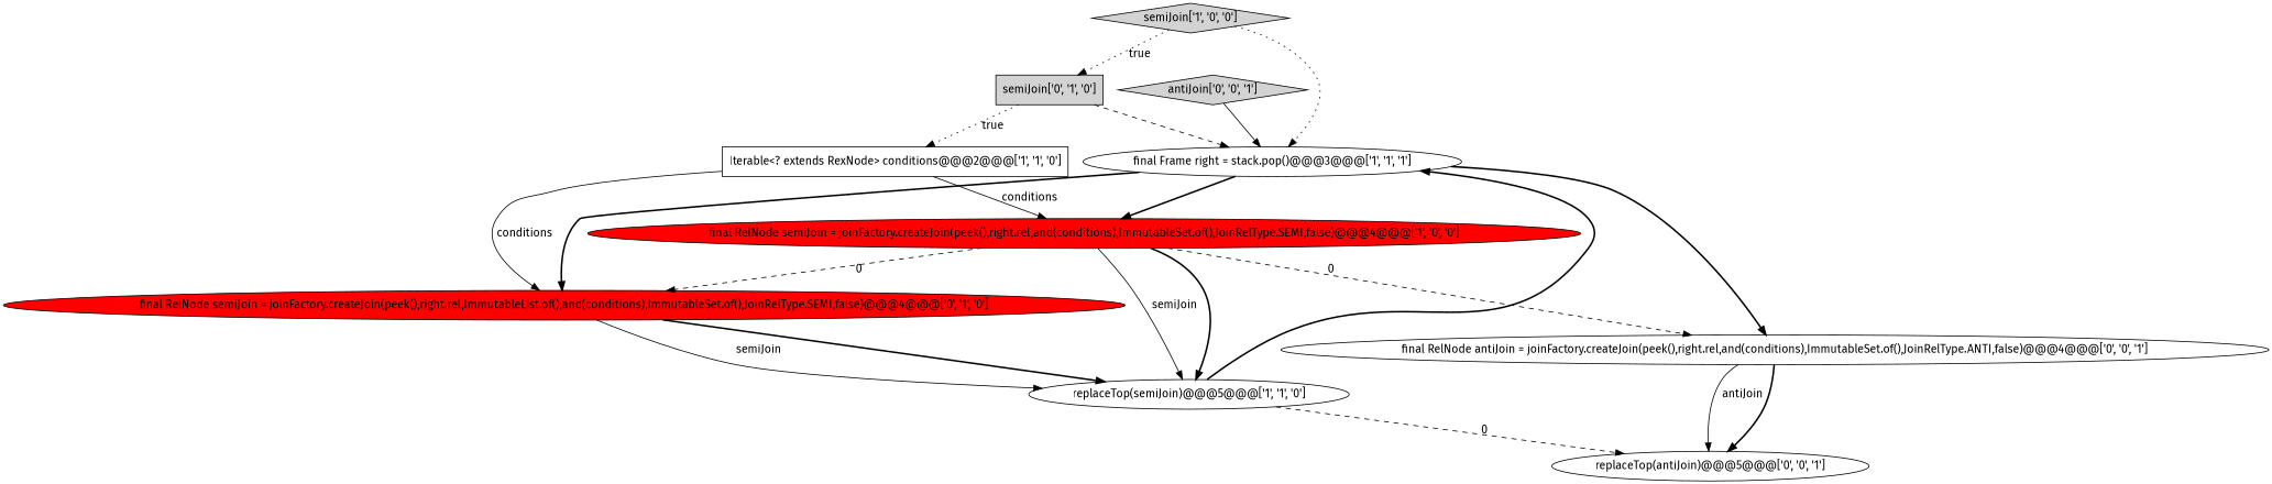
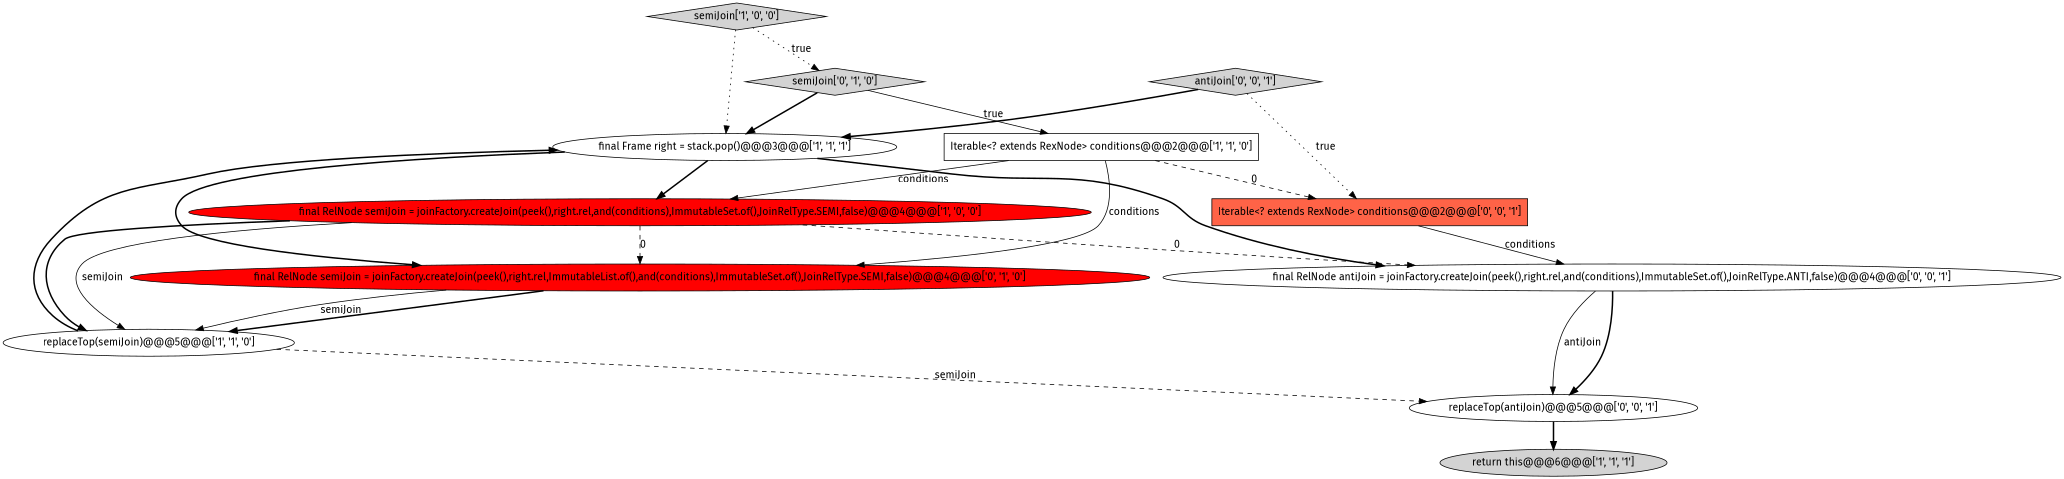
  digraph {
    fontname="Fira Sans"
    node [fillcolor=white fontname="Fira Sans" shape=ellipse style=filled]
    edge [fontname="Fira Sans" style=bold]
    n1 [fillcolor=lightgray label="antiJoin['0', '0', '1']" shape=diamond]
    n2 [label="final Frame right = stack.pop()@@@3@@@['1', '1', '1']"]
+   n3 [fillcolor=tomato label="Iterable<? extends RexNode> conditions@@@2@@@['0', '0', '1']" shape=box]
    n4 [fillcolor=red label="final RelNode semiJoin = joinFactory.createJoin(peek(),right.rel,ImmutableList.of(),and(conditions),ImmutableSet.of(),JoinRelType.SEMI,false)@@@4@@@['0', '1', '0']"]
    n5 [fillcolor=red label="final RelNode semiJoin = joinFactory.createJoin(peek(),right.rel,and(conditions),ImmutableSet.of(),JoinRelType.SEMI,false)@@@4@@@['1', '0', '0']"]
    n6 [label="final RelNode antiJoin = joinFactory.createJoin(peek(),right.rel,and(conditions),ImmutableSet.of(),JoinRelType.ANTI,false)@@@4@@@['0', '0', '1']"]
    n7 [label="replaceTop(semiJoin)@@@5@@@['1', '1', '0']"]
    n8 [label="replaceTop(antiJoin)@@@5@@@['0', '0', '1']"]
-   n10 [fillcolor=lightgray label="semiJoin['0', '1', '0']" shape=box]
+   n9 [fillcolor=lightgray label="return this@@@6@@@['1', '1', '1']"]
+   n10 [fillcolor=lightgray label="semiJoin['0', '1', '0']" shape=diamond]
    n11 [label="Iterable<? extends RexNode> conditions@@@2@@@['1', '1', '0']" shape=box]
    n12 [fillcolor=lightgray label="semiJoin['1', '0', '0']" shape=diamond]
-   n1 -> n2 [style=solid]
+   n1 -> n2
+   n1 -> n3 [label=true style=dotted]
    n2 -> n4
    n2 -> n5
    n2 -> n6
+   n3 -> n6 [label=conditions style=solid]
    n4 -> n7
    n4 -> n7 [label=semiJoin style=solid]
    n5 -> n4 [label=0 style=dashed]
    n5 -> n6 [label=0 style=dashed]
    n5 -> n7
    n5 -> n7 [label=semiJoin style=solid]
    n6 -> n8 [label=antiJoin style=solid]
    n6 -> n8
    n7 -> n2
-   n7 -> n8 [label=0 style=dashed]
-   n10 -> n2 [style=dashed]
-   n10 -> n11 [label=true style=dotted]
+   n7 -> n8 [label=semiJoin style=dashed]
+   n8 -> n9
+   n10 -> n2
+   n10 -> n11 [label=true style=solid]
+   n11 -> n3 [label=0 style=dashed]
    n11 -> n4 [label=conditions style=solid]
    n11 -> n5 [label=conditions style=solid]
    n12 -> n2 [style=dotted]
    n12 -> n10 [label=true style=dotted]
  }
